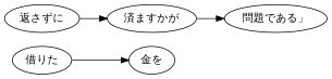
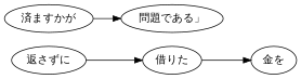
  digraph {
    rankdir=LR
    n1 [label="借りた"]
    n2 [label="金を"]
    n3 [label="返さずに"]
    n4 [label="済ますかが"]
    n5 [label="問題である」"]
    n1 -> n2
-   n3 -> n4
+   n3 -> n1
    n4 -> n5
  }
